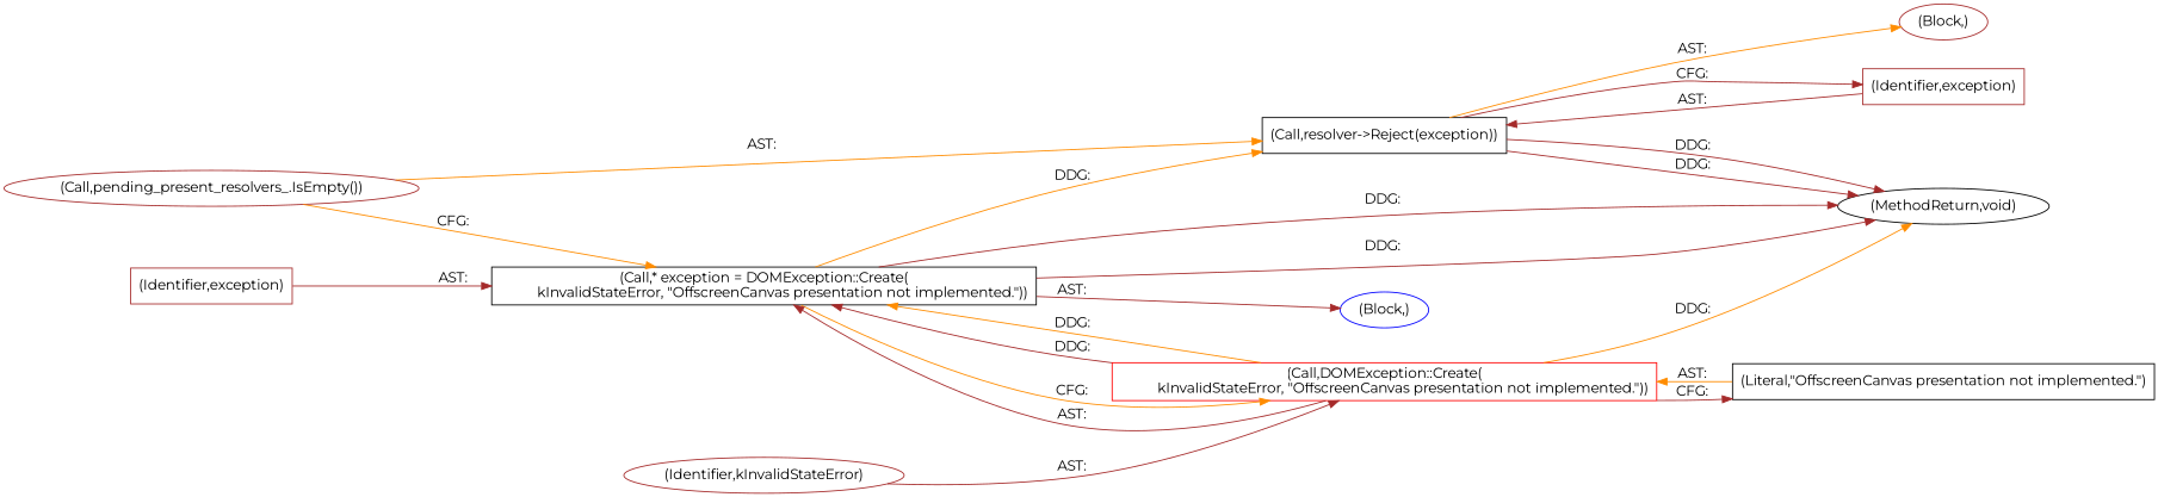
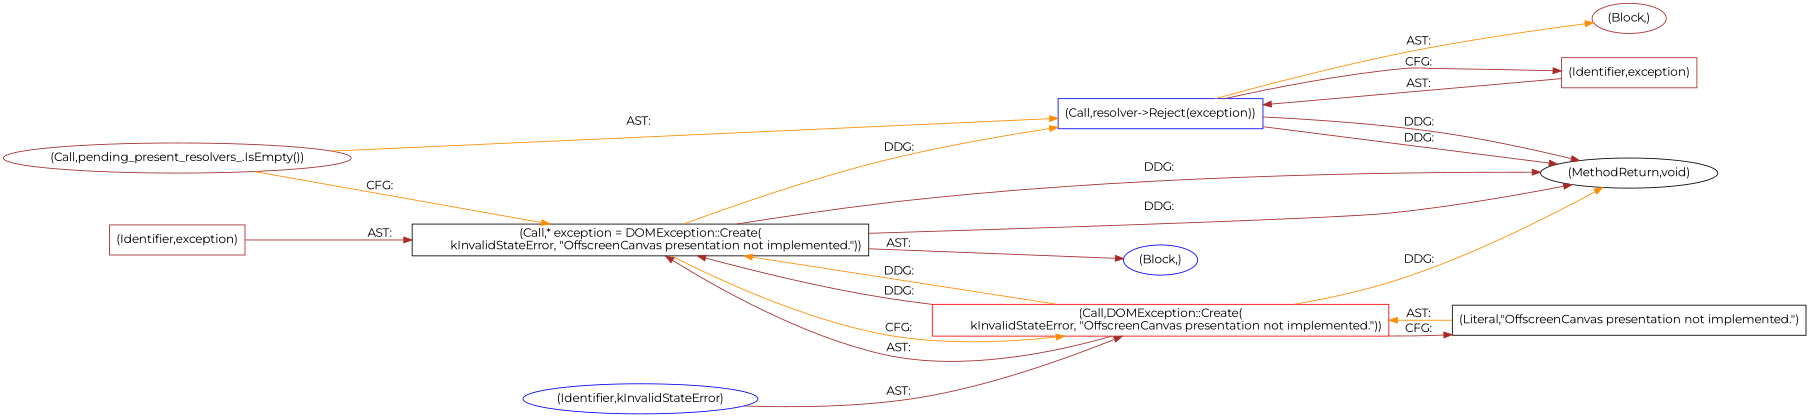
  digraph {
    fontname=Montserrat
    rankdir=LR
    node [color=brown fontname=Montserrat shape=box]
    edge [color=brown fontname=Montserrat]
    n1 [color=black label="(Call,* exception = DOMException::Create(\n          kInvalidStateError, \"OffscreenCanvas presentation not implemented.\"))"]
    n2 [color=red label="(Call,DOMException::Create(\n          kInvalidStateError, \"OffscreenCanvas presentation not implemented.\"))"]
-   n3 [color=black label="(Call,resolver->Reject(exception))"]
+   n3 [color=blue label="(Call,resolver->Reject(exception))"]
    n4 [color=blue label="(Block,)" shape=ellipse]
    n5 [color=black label="(MethodReturn,void)" shape=ellipse]
    n6 [color=black label="(Literal,\"OffscreenCanvas presentation not implemented.\")"]
    n7 [label="(Block,)" shape=ellipse]
    n8 [label="(Identifier,exception)"]
    n9 [label="(Call,pending_present_resolvers_.IsEmpty())" shape=ellipse]
-   n10 [label="(Identifier,kInvalidStateError)" shape=ellipse]
+   n10 [color=blue label="(Identifier,kInvalidStateError)" shape=ellipse]
    n11 [label="(Identifier,exception)"]
    n1 -> n2 [color=darkorange label="CFG: "]
    n1 -> n3 [color=darkorange label="DDG: "]
    n1 -> n4 [label="AST: "]
    n1 -> n5 [label="DDG: "]
    n1 -> n5 [label="DDG: "]
    n2 -> n1 [label="AST: "]
    n2 -> n1 [color=darkorange label="DDG: "]
    n2 -> n1 [label="DDG: "]
    n2 -> n5 [color=darkorange label="DDG: "]
    n2 -> n6 [label="CFG: "]
    n3 -> n5 [label="DDG: "]
    n3 -> n5 [label="DDG: "]
    n3 -> n7 [color=darkorange label="AST: "]
    n3 -> n8 [label="CFG: "]
    n6 -> n2 [color=darkorange label="AST: "]
    n8 -> n3 [label="AST: "]
    n9 -> n1 [color=darkorange label="CFG: "]
    n9 -> n3 [color=darkorange label="AST: "]
    n10 -> n2 [label="AST: "]
    n11 -> n1 [label="AST: "]
  }
